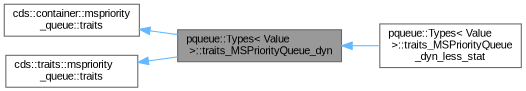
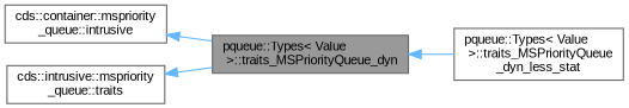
  digraph {
    fontname="Liberation Sans"
    rankdir=LR
    node [color=gray40 fillcolor=white fontname="Liberation Sans" fontsize=10 shape=box style=filled]
    edge [color=steelblue1 dir=back fontname="Liberation Sans" fontsize=10 labelfontname=Helvetica labelfontsize=10 style=solid]
    n1 [fillcolor=grey60 fontcolor=black height=0.2 label="pqueue::Types\< Value\l \>::traits_MSPriorityQueue_dyn" width=0.4]
    n2 [height=0.2 label="pqueue::Types\< Value\l \>::traits_MSPriorityQueue\l_dyn_less_stat" width=0.4]
-   n3 [height=0.2 label="cds::container::mspriority\l_queue::traits" width=0.4]
-   n4 [height=0.2 label="cds::traits::mspriority\l_queue::traits" width=0.4]
+   n3 [height=0.2 label="cds::container::mspriority\l_queue::intrusive" width=0.4]
+   n4 [height=0.2 label="cds::intrusive::mspriority\l_queue::traits" width=0.4]
    n1 -> n2
    n3 -> n1
    n4 -> n1
  }
